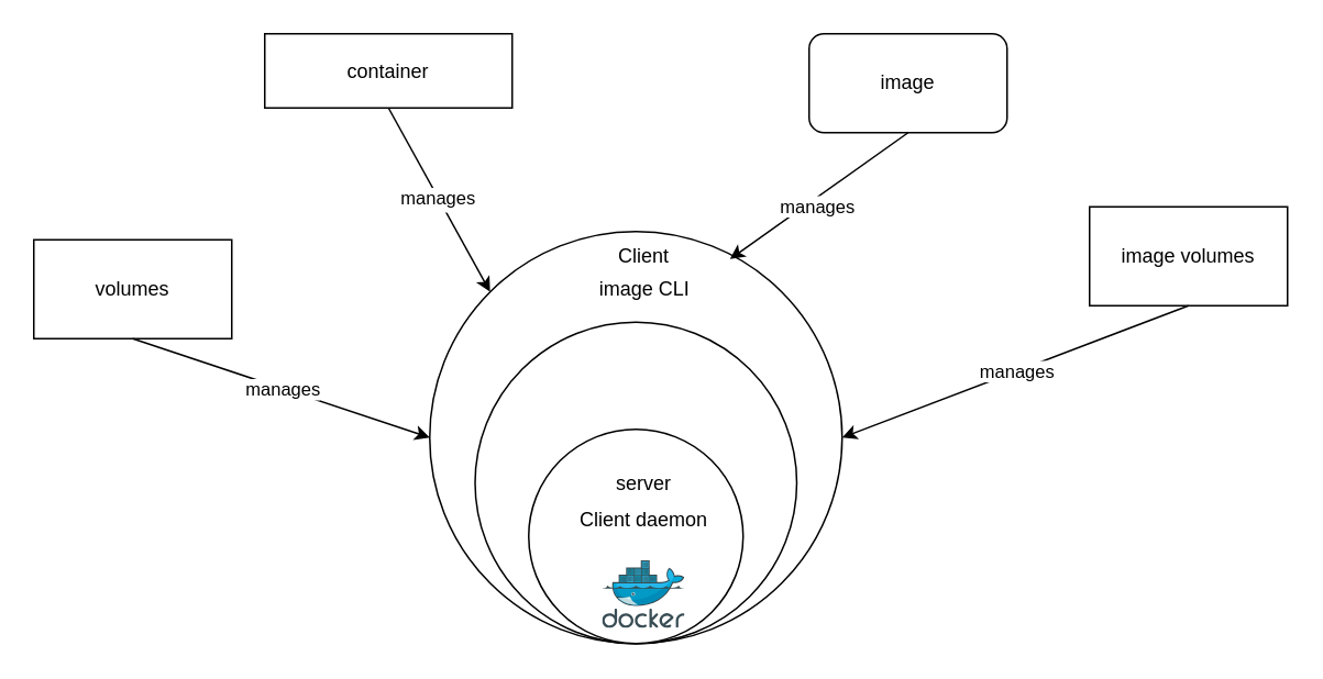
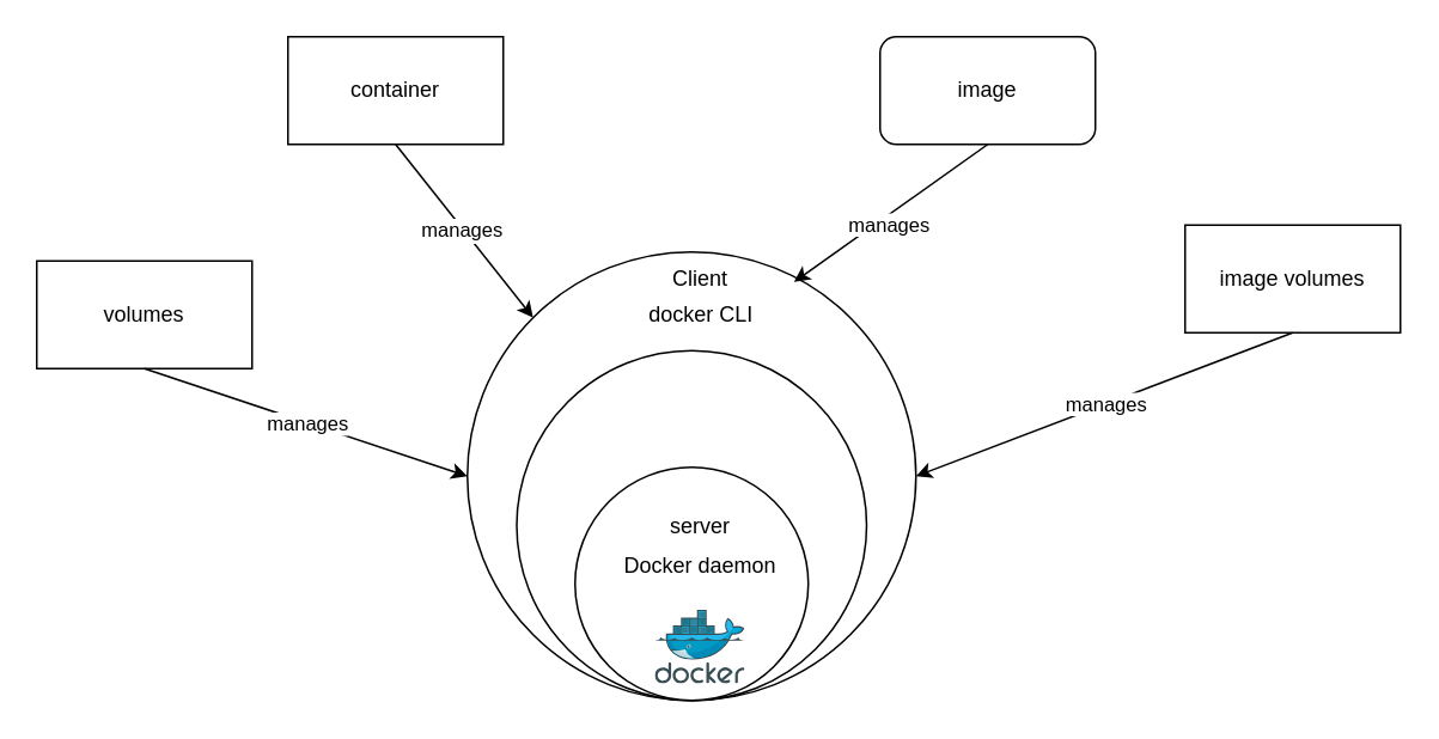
  <mxCell id="0" />
  <mxCell id="1" parent="0" />
  <mxCell id="2" value="" style="ellipse;whiteSpace=wrap;html=1;aspect=fixed;" vertex="1" parent="1"><mxGeometry x="260" y="140" width="250" height="250" as="geometry" /></mxCell>
  <mxCell id="3" value="" style="ellipse;whiteSpace=wrap;html=1;aspect=fixed;" vertex="1" parent="1"><mxGeometry x="287.5" y="195" width="195" height="195" as="geometry" /></mxCell>
  <mxCell id="4" value="" style="ellipse;whiteSpace=wrap;html=1;aspect=fixed;" vertex="1" parent="1"><mxGeometry x="320" y="260" width="130" height="130" as="geometry" /></mxCell>
  <mxCell id="5" value="" style="image;sketch=0;aspect=fixed;html=1;points=[];align=center;fontSize=12;image=img/lib/mscae/Docker.svg;" vertex="1" parent="1"><mxGeometry x="365" y="340" width="50" height="41" as="geometry" /></mxCell>
- <mxCell id="6" value="Client daemon" style="text;html=1;strokeColor=none;fillColor=none;align=center;verticalAlign=middle;whiteSpace=wrap;rounded=0;" vertex="1" parent="1"><mxGeometry x="340" y="300" width="100" height="30" as="geometry" /></mxCell>
+ <mxCell id="6" value="Docker daemon" style="text;html=1;strokeColor=none;fillColor=none;align=center;verticalAlign=middle;whiteSpace=wrap;rounded=0;" vertex="1" parent="1"><mxGeometry x="340" y="300" width="100" height="30" as="geometry" /></mxCell>
  <mxCell id="7" value="server" style="text;html=1;strokeColor=none;fillColor=none;align=center;verticalAlign=middle;whiteSpace=wrap;rounded=0;" vertex="1" parent="1"><mxGeometry x="360" y="277.5" width="60" height="30" as="geometry" /></mxCell>
  <mxCell id="8" value="Client" style="text;html=1;strokeColor=none;fillColor=none;align=center;verticalAlign=middle;whiteSpace=wrap;rounded=0;" vertex="1" parent="1"><mxGeometry x="360" y="140" width="60" height="30" as="geometry" /></mxCell>
- <mxCell id="9" value="image CLI" style="text;html=1;strokeColor=none;fillColor=none;align=center;verticalAlign=middle;whiteSpace=wrap;rounded=0;" vertex="1" parent="1"><mxGeometry x="352.5" y="160" width="75" height="30" as="geometry" /></mxCell>
+ <mxCell id="9" value="docker CLI" style="text;html=1;strokeColor=none;fillColor=none;align=center;verticalAlign=middle;whiteSpace=wrap;rounded=0;" vertex="1" parent="1"><mxGeometry x="352.5" y="160" width="75" height="30" as="geometry" /></mxCell>
  <mxCell id="10" value="volumes" style="rounded=0;whiteSpace=wrap;html=1;" vertex="1" parent="1"><mxGeometry x="20" y="145" width="120" height="60" as="geometry" /></mxCell>
  <mxCell id="11" value="image volumes" style="rounded=0;whiteSpace=wrap;html=1;" vertex="1" parent="1"><mxGeometry x="660" y="125" width="120" height="60" as="geometry" /></mxCell>
- <mxCell id="12" value="container" style="rounded=0;whiteSpace=wrap;html=1;" vertex="1" parent="1"><mxGeometry x="160" y="20" width="150" height="45" as="geometry" /></mxCell>
+ <mxCell id="12" value="container" style="rounded=0;whiteSpace=wrap;html=1;" vertex="1" parent="1"><mxGeometry x="160" y="20" width="120" height="60" as="geometry" /></mxCell>
  <mxCell id="13" value="image" style="whiteSpace=wrap;html=1;rounded=1;" vertex="1" parent="1"><mxGeometry x="490" y="20" width="120" height="60" as="geometry" /></mxCell>
  <mxCell id="14" value="" style="endArrow=classic;html=1;rounded=0;exitX=0.5;exitY=1;exitDx=0;exitDy=0;entryX=0;entryY=0;entryDx=0;entryDy=0;" edge="1" parent="1" source="12" target="2"><mxGeometry relative="1" as="geometry"><mxPoint x="300" y="120" as="sourcePoint" /><mxPoint x="450" y="120" as="targetPoint" /></mxGeometry></mxCell>
  <mxCell id="15" value="Label" style="edgeLabel;resizable=0;html=1;align=center;verticalAlign=middle;" connectable="0" vertex="1" parent="14"><mxGeometry relative="1" as="geometry" /></mxCell>
  <mxCell id="16" value="manages" style="edgeLabel;html=1;align=center;verticalAlign=middle;resizable=0;points=[];" vertex="1" connectable="0" parent="14"><mxGeometry x="-0.025" y="-1" relative="1" as="geometry"><mxPoint as="offset" /></mxGeometry></mxCell>
  <mxCell id="17" value="" style="endArrow=classic;html=1;rounded=0;exitX=0.5;exitY=1;exitDx=0;exitDy=0;entryX=0;entryY=0.5;entryDx=0;entryDy=0;" edge="1" parent="1" source="10" target="2"><mxGeometry relative="1" as="geometry"><mxPoint x="350" y="220" as="sourcePoint" /><mxPoint x="450" y="220" as="targetPoint" /></mxGeometry></mxCell>
  <mxCell id="18" value="manages" style="edgeLabel;resizable=0;html=1;align=center;verticalAlign=middle;" connectable="0" vertex="1" parent="17"><mxGeometry relative="1" as="geometry" /></mxCell>
  <mxCell id="19" value="" style="endArrow=classic;html=1;rounded=0;exitX=0.5;exitY=1;exitDx=0;exitDy=0;entryX=0.728;entryY=0.067;entryDx=0;entryDy=0;entryPerimeter=0;" edge="1" parent="1" source="13" target="2"><mxGeometry relative="1" as="geometry"><mxPoint x="350" y="220" as="sourcePoint" /><mxPoint x="450" y="220" as="targetPoint" /></mxGeometry></mxCell>
  <mxCell id="20" value="manages" style="edgeLabel;html=1;align=center;verticalAlign=middle;resizable=0;points=[];" vertex="1" connectable="0" parent="19"><mxGeometry x="0.071" y="4" relative="1" as="geometry"><mxPoint as="offset" /></mxGeometry></mxCell>
  <mxCell id="21" value="" style="endArrow=classic;html=1;rounded=0;exitX=0.5;exitY=1;exitDx=0;exitDy=0;entryX=1;entryY=0.5;entryDx=0;entryDy=0;" edge="1" parent="1" source="11" target="2"><mxGeometry relative="1" as="geometry"><mxPoint x="350" y="220" as="sourcePoint" /><mxPoint x="560" y="240" as="targetPoint" /></mxGeometry></mxCell>
  <mxCell id="22" value="manages" style="edgeLabel;resizable=0;html=1;align=center;verticalAlign=middle;" connectable="0" vertex="1" parent="21"><mxGeometry relative="1" as="geometry" /></mxCell>
